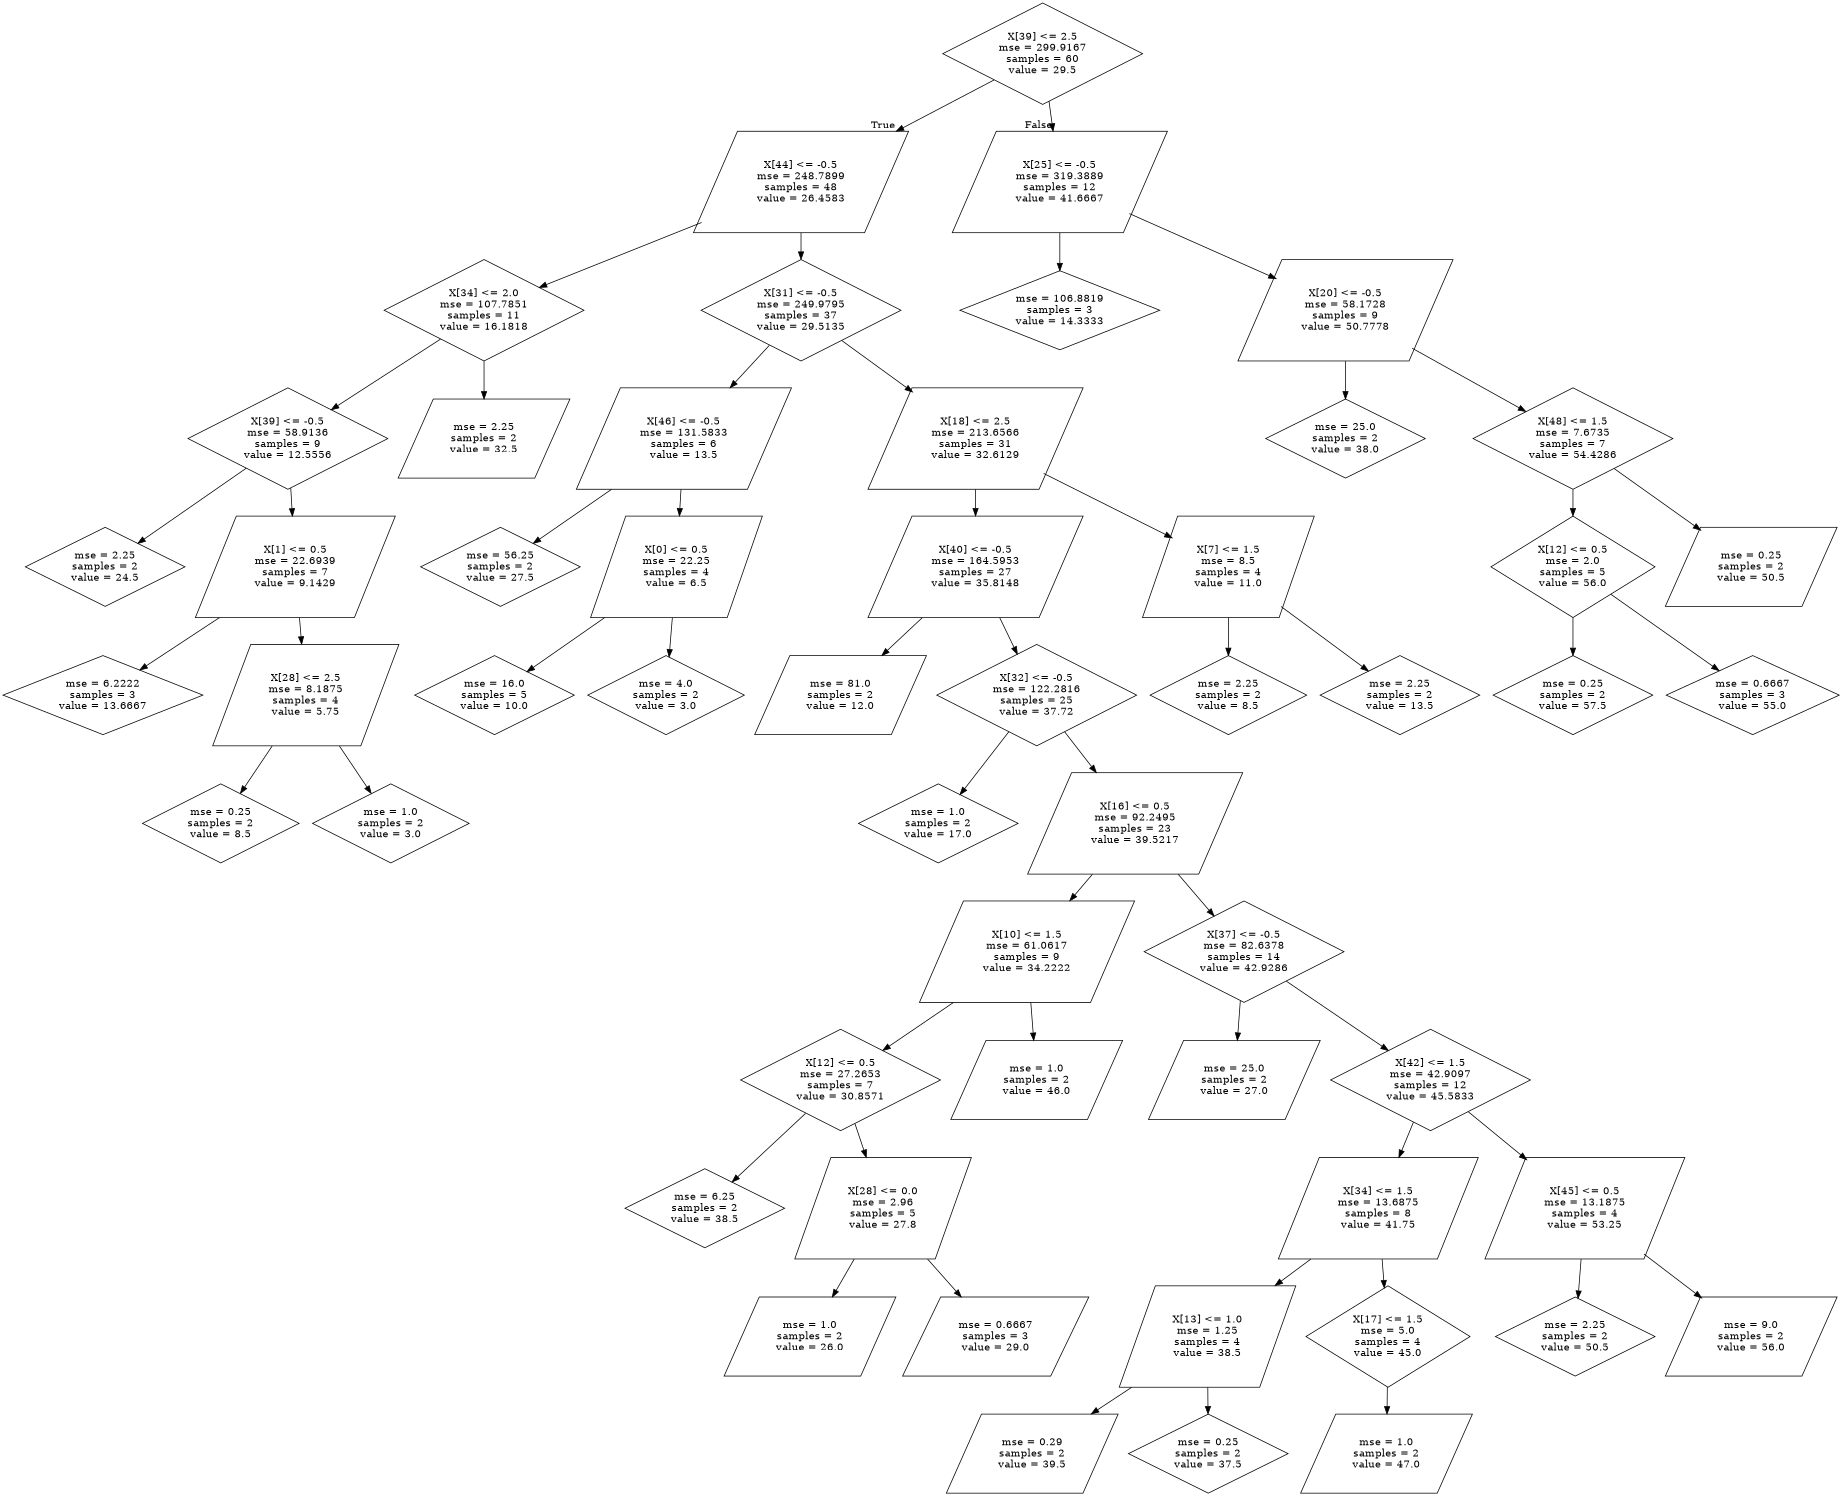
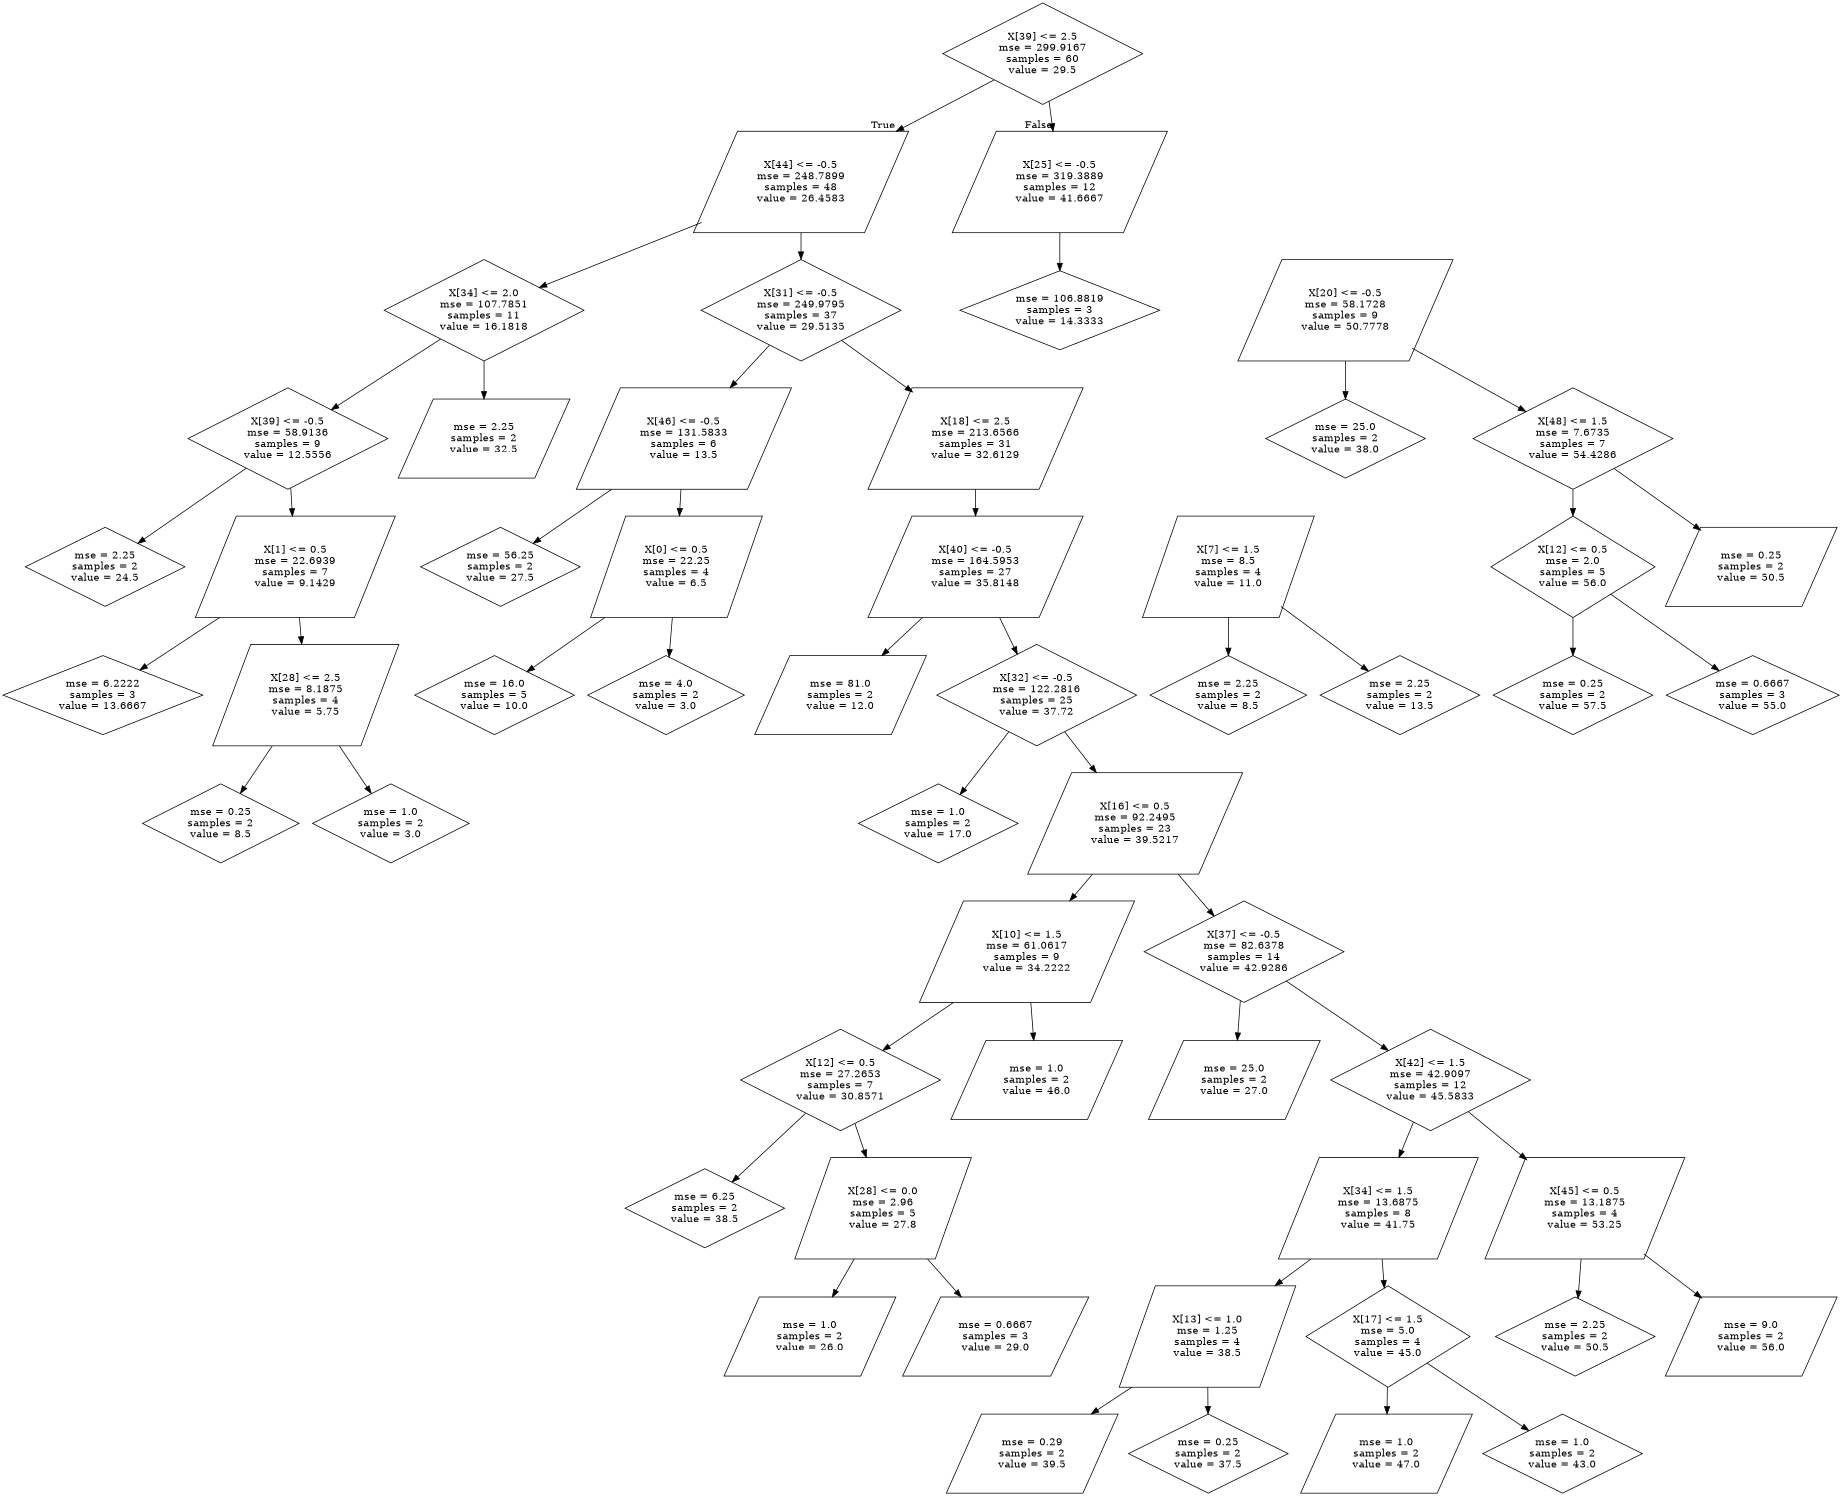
  digraph {
    node [shape=diamond]
    n1 [label="X[39] <= 2.5\nmse = 299.9167\nsamples = 60\nvalue = 29.5"]
    n2 [label="X[44] <= -0.5\nmse = 248.7899\nsamples = 48\nvalue = 26.4583" shape=parallelogram]
    n3 [label="X[25] <= -0.5\nmse = 319.3889\nsamples = 12\nvalue = 41.6667" shape=parallelogram]
    n4 [label="X[34] <= 2.0\nmse = 107.7851\nsamples = 11\nvalue = 16.1818"]
    n5 [label="X[31] <= -0.5\nmse = 249.9795\nsamples = 37\nvalue = 29.5135"]
    n6 [label="mse = 106.8819\nsamples = 3\nvalue = 14.3333"]
    n7 [label="X[20] <= -0.5\nmse = 58.1728\nsamples = 9\nvalue = 50.7778" shape=parallelogram]
    n8 [label="X[39] <= -0.5\nmse = 58.9136\nsamples = 9\nvalue = 12.5556"]
    n9 [label="mse = 2.25\nsamples = 2\nvalue = 32.5" shape=parallelogram]
    n10 [label="X[46] <= -0.5\nmse = 131.5833\nsamples = 6\nvalue = 13.5" shape=parallelogram]
    n11 [label="X[18] <= 2.5\nmse = 213.6566\nsamples = 31\nvalue = 32.6129" shape=parallelogram]
    n12 [label="mse = 2.25\nsamples = 2\nvalue = 24.5"]
    n13 [label="X[1] <= 0.5\nmse = 22.6939\nsamples = 7\nvalue = 9.1429" shape=parallelogram]
    n14 [label="mse = 6.2222\nsamples = 3\nvalue = 13.6667"]
    n15 [label="X[28] <= 2.5\nmse = 8.1875\nsamples = 4\nvalue = 5.75" shape=parallelogram]
    n16 [label="mse = 0.25\nsamples = 2\nvalue = 8.5"]
    n17 [label="mse = 1.0\nsamples = 2\nvalue = 3.0"]
    n18 [label="mse = 56.25\nsamples = 2\nvalue = 27.5"]
    n19 [label="X[0] <= 0.5\nmse = 22.25\nsamples = 4\nvalue = 6.5" shape=parallelogram]
    n20 [label="X[40] <= -0.5\nmse = 164.5953\nsamples = 27\nvalue = 35.8148" shape=parallelogram]
    n21 [label="X[7] <= 1.5\nmse = 8.5\nsamples = 4\nvalue = 11.0" shape=parallelogram]
    n22 [label="mse = 16.0\nsamples = 5\nvalue = 10.0"]
    n23 [label="mse = 4.0\nsamples = 2\nvalue = 3.0"]
    n24 [label="mse = 81.0\nsamples = 2\nvalue = 12.0" shape=parallelogram]
    n25 [label="X[32] <= -0.5\nmse = 122.2816\nsamples = 25\nvalue = 37.72"]
    n26 [label="mse = 2.25\nsamples = 2\nvalue = 8.5"]
    n27 [label="mse = 2.25\nsamples = 2\nvalue = 13.5"]
    n28 [label="mse = 1.0\nsamples = 2\nvalue = 17.0"]
    n29 [label="X[16] <= 0.5\nmse = 92.2495\nsamples = 23\nvalue = 39.5217" shape=parallelogram]
    n30 [label="X[10] <= 1.5\nmse = 61.0617\nsamples = 9\nvalue = 34.2222" shape=parallelogram]
    n31 [label="X[37] <= -0.5\nmse = 82.6378\nsamples = 14\nvalue = 42.9286"]
    n32 [label="X[12] <= 0.5\nmse = 27.2653\nsamples = 7\nvalue = 30.8571"]
    n33 [label="mse = 1.0\nsamples = 2\nvalue = 46.0" shape=parallelogram]
    n34 [label="mse = 25.0\nsamples = 2\nvalue = 27.0" shape=parallelogram]
    n35 [label="X[42] <= 1.5\nmse = 42.9097\nsamples = 12\nvalue = 45.5833"]
    n36 [label="mse = 6.25\nsamples = 2\nvalue = 38.5"]
    n37 [label="X[28] <= 0.0\nmse = 2.96\nsamples = 5\nvalue = 27.8" shape=parallelogram]
    n38 [label="mse = 1.0\nsamples = 2\nvalue = 26.0" shape=parallelogram]
    n39 [label="mse = 0.6667\nsamples = 3\nvalue = 29.0" shape=parallelogram]
    n40 [label="X[34] <= 1.5\nmse = 13.6875\nsamples = 8\nvalue = 41.75" shape=parallelogram]
    n41 [label="X[45] <= 0.5\nmse = 13.1875\nsamples = 4\nvalue = 53.25" shape=parallelogram]
    n42 [label="X[13] <= 1.0\nmse = 1.25\nsamples = 4\nvalue = 38.5" shape=parallelogram]
    n43 [label="X[17] <= 1.5\nmse = 5.0\nsamples = 4\nvalue = 45.0"]
    n44 [label="mse = 2.25\nsamples = 2\nvalue = 50.5"]
    n45 [label="mse = 9.0\nsamples = 2\nvalue = 56.0" shape=parallelogram]
    n46 [label="mse = 0.29\nsamples = 2\nvalue = 39.5" shape=parallelogram]
    n47 [label="mse = 0.25\nsamples = 2\nvalue = 37.5"]
    n48 [label="mse = 1.0\nsamples = 2\nvalue = 47.0" shape=parallelogram]
+   n49 [label="mse = 1.0\nsamples = 2\nvalue = 43.0"]
    n50 [label="mse = 25.0\nsamples = 2\nvalue = 38.0"]
    n51 [label="X[48] <= 1.5\nmse = 7.6735\nsamples = 7\nvalue = 54.4286"]
    n52 [label="X[12] <= 0.5\nmse = 2.0\nsamples = 5\nvalue = 56.0"]
    n53 [label="mse = 0.25\nsamples = 2\nvalue = 50.5" shape=parallelogram]
    n54 [label="mse = 0.25\nsamples = 2\nvalue = 57.5"]
    n55 [label="mse = 0.6667\nsamples = 3\nvalue = 55.0"]
    n1 -> n2 [headlabel=True labelangle=45 labeldistance=2.5]
    n1 -> n3 [headlabel=False labelangle=-45 labeldistance=2.5]
    n2 -> n4
    n2 -> n5
    n3 -> n6
-   n3 -> n7
    n4 -> n8
    n4 -> n9
    n5 -> n10
    n5 -> n11
    n7 -> n50
    n7 -> n51
    n8 -> n12
    n8 -> n13
    n10 -> n18
    n10 -> n19
    n11 -> n20
-   n11 -> n21
    n13 -> n14
    n13 -> n15
    n15 -> n16
    n15 -> n17
    n19 -> n22
    n19 -> n23
    n20 -> n24
    n20 -> n25
    n21 -> n26
    n21 -> n27
    n25 -> n28
    n25 -> n29
    n29 -> n30
    n29 -> n31
    n30 -> n32
    n30 -> n33
    n31 -> n34
    n31 -> n35
    n32 -> n36
    n32 -> n37
    n35 -> n40
    n35 -> n41
    n37 -> n38
    n37 -> n39
    n40 -> n42
    n40 -> n43
    n41 -> n44
    n41 -> n45
    n42 -> n46
    n42 -> n47
    n43 -> n48
+   n43 -> n49
    n51 -> n52
    n51 -> n53
    n52 -> n54
    n52 -> n55
  }
